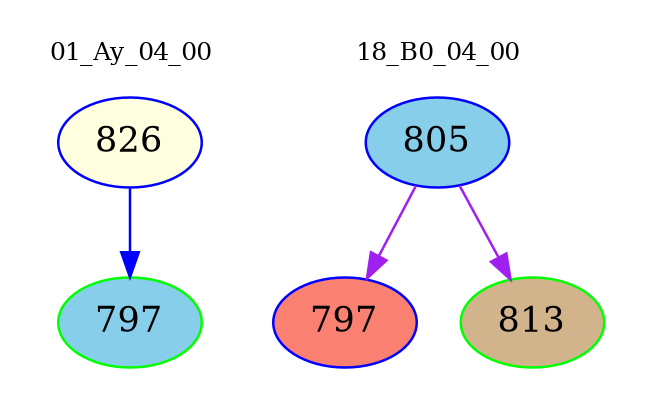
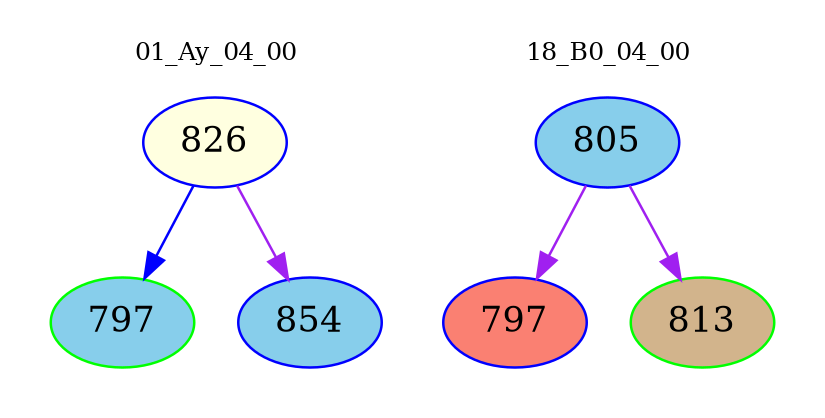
  digraph {
    node [color=blue fillcolor=skyblue style=filled]
    edge [color=purple]
    n1 [fillcolor=lightyellow label=826]
    n2 [color=green label=797]
+   n3 [label=854]
    n4 [label=805]
    n5 [fillcolor=salmon label=797]
    n6 [color=green fillcolor=tan label=813]
    subgraph cluster_1 {
      color=white
      fontsize=10
      label="01_Ay_04_00"
      n1
      n2
+     n3
    }
    subgraph cluster_2 {
      color=white
      fontsize=10
      label="18_B0_04_00"
      n4
      n5
      n6
    }
    n1 -> n2 [color=blue]
+   n1 -> n3
    n4 -> n5
    n4 -> n6
  }
